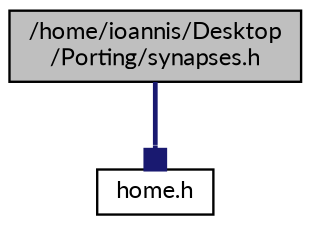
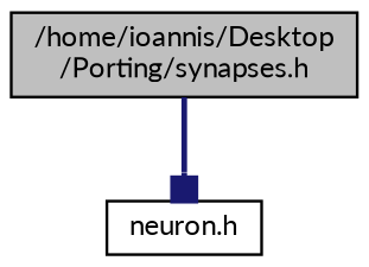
  digraph {
    fontname=Lato
    node [color=black fontname=Lato fontsize=10 shape=record style=filled]
    n1 [fillcolor=grey75 fontcolor=black height=0.2 label="/home/ioannis/Desktop\l/Porting/synapses.h" width=0.4]
-   n2 [fillcolor=white height=0.2 label="home.h" width=0.4]
+   n2 [fillcolor=white height=0.2 label="neuron.h" width=0.4]
    n1 -> n2 [color=midnightblue fontname=Lato fontsize=10 labelfontname=Helvetica labelfontsize=10 style=bold arrowhead=box]
  }
